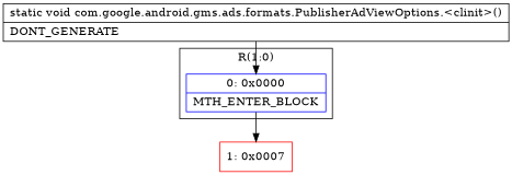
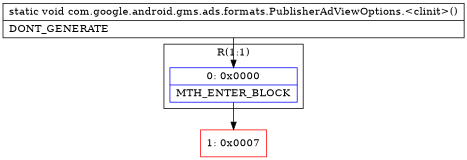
  digraph {
    node [shape=record]
    n1 [color=blue label="{0\:\ 0x0000|MTH_ENTER_BLOCK\l}"]
    n2 [color=red label="{1\:\ 0x0007}"]
    n3 [label="{static void com.google.android.gms.ads.formats.PublisherAdViewOptions.\<clinit\>()  | DONT_GENERATE\l}"]
    subgraph cluster_1 {
-     label="R(1:0)"
+     label="R(1:1)"
      n1
    }
    n1 -> n2
    n3 -> n1
  }
